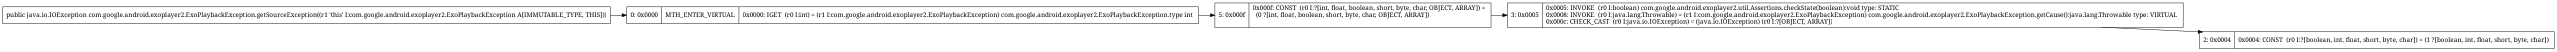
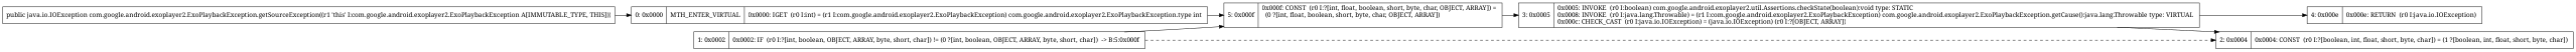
  digraph {
    fontname="Noto Serif"
    rankdir=LR
    node [fontname="Noto Serif" shape=record]
    edge [fontname="Noto Serif"]
    n1 [label="{0\:\ 0x0000|MTH_ENTER_VIRTUAL\l|0x0000: IGET  (r0 I:int) = (r1 I:com.google.android.exoplayer2.ExoPlaybackException) com.google.android.exoplayer2.ExoPlaybackException.type int \l}"]
    n2 [label="{5\:\ 0x000f|0x000f: CONST  (r0 I:?[int, float, boolean, short, byte, char, OBJECT, ARRAY]) = \l  (0 ?[int, float, boolean, short, byte, char, OBJECT, ARRAY])\l \l}"]
+   n3 [label="{1\:\ 0x0002|0x0002: IF  (r0 I:?[int, boolean, OBJECT, ARRAY, byte, short, char]) != (0 ?[int, boolean, OBJECT, ARRAY, byte, short, char])  \-\> B:5:0x000f \l}"]
    n4 [label="{2\:\ 0x0004|0x0004: CONST  (r0 I:?[boolean, int, float, short, byte, char]) = (1 ?[boolean, int, float, short, byte, char]) \l}"]
    n5 [label="{3\:\ 0x0005|0x0005: INVOKE  (r0 I:boolean) com.google.android.exoplayer2.util.Assertions.checkState(boolean):void type: STATIC \l0x0008: INVOKE  (r0 I:java.lang.Throwable) = (r1 I:com.google.android.exoplayer2.ExoPlaybackException) com.google.android.exoplayer2.ExoPlaybackException.getCause():java.lang.Throwable type: VIRTUAL \l0x000c: CHECK_CAST  (r0 I:java.io.IOException) = (java.io.IOException) (r0 I:?[OBJECT, ARRAY]) \l}"]
+   n6 [label="{4\:\ 0x000e|0x000e: RETURN  (r0 I:java.io.IOException) \l}"]
    n7 [label="{public java.io.IOException com.google.android.exoplayer2.ExoPlaybackException.getSourceException((r1 'this' I:com.google.android.exoplayer2.ExoPlaybackException A[IMMUTABLE_TYPE, THIS])) }"]
    n1 -> n2
    n2 -> n5
+   n3 -> n2
+   n3 -> n4 [style=dashed]
    n5 -> n4
+   n5 -> n6
    n7 -> n1
  }
